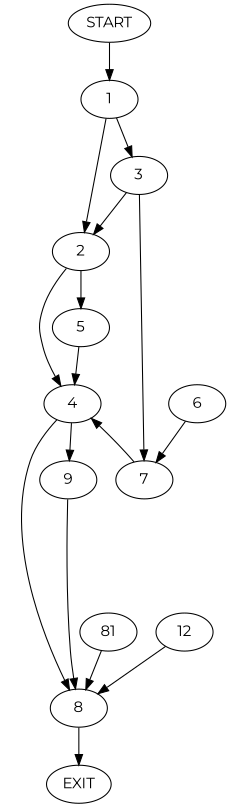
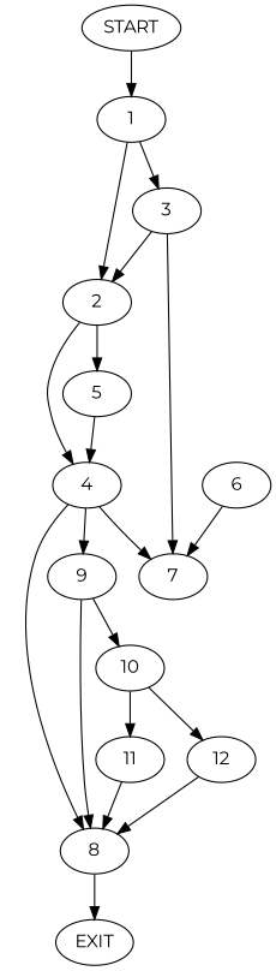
  digraph {
    fontname=Montserrat
    node [fontname=Montserrat]
    edge [fontname=Montserrat]
    n1 [label=START]
    1
    2
    3
    n5 [label=EXIT]
    4
    5
    7
    8
    9
    6
-   11 [label=81]
+   10
+   11
    12
    n1 -> 1
    1 -> 2
    1 -> 3
    2 -> 4
    2 -> 5
    3 -> 2
    3 -> 7
    4 -> 8
    4 -> 9
    5 -> 4
-   7 -> 4
+   4 -> 7
    8 -> n5
    9 -> 8
+   9 -> 10
    6 -> 7
+   10 -> 11
+   10 -> 12
    11 -> 8
    12 -> 8
  }
